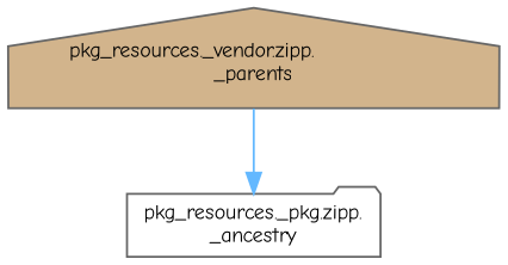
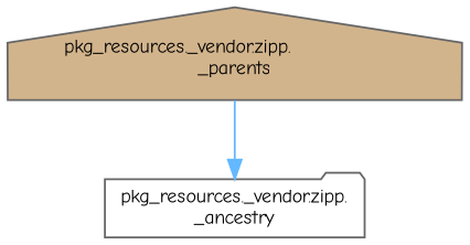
  digraph {
    rankdir=TB
    fontname="Comic Neue"
    node [fontname="Comic Neue" fontsize=10 style=filled]
    n1 [color=gray40 fillcolor=tan fontcolor=black height=0.2 label="pkg_resources._vendor.zipp.\l_parents" shape=house width=0.4]
-   n2 [color=grey40 fillcolor=white height=0.2 label="pkg_resources._pkg.zipp.\l_ancestry" shape=folder width=0.4]
+   n2 [color=grey40 fillcolor=white height=0.2 label="pkg_resources._vendor.zipp.\l_ancestry" shape=folder width=0.4]
    n1 -> n2 [color=steelblue1 fontname="Comic Neue" fontsize=10 labelfontname=Helvetica labelfontsize=10 style=solid]
  }
